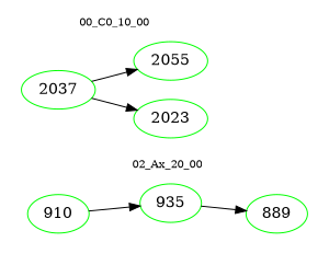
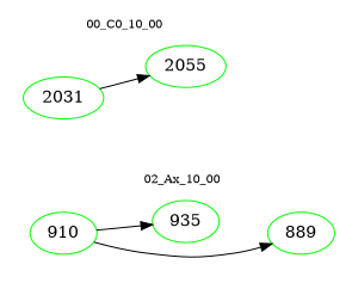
  digraph {
    fontname="DejaVu Serif"
    rankdir=LR
    node [color=green fontname="DejaVu Serif"]
    edge [color=black fontname="DejaVu Serif"]
    n1 [label=910]
    n2 [label=889]
    n3 [label=935]
-   n4 [label=2037]
-   n5 [label=2023]
+   n4 [label=2031]
    n6 [label=2055]
    subgraph cluster_1 {
      color=white
      fontsize=10
-     label="02_Ax_20_00"
+     label="02_Ax_10_00"
      n1
      n2
      n3
    }
    subgraph cluster_2 {
      color=white
      fontsize=10
      label="00_C0_10_00"
      n4
-     n5
      n6
    }
-   n3 -> n2
+   n1 -> n2
    n1 -> n3
-   n4 -> n5
    n4 -> n6
  }
